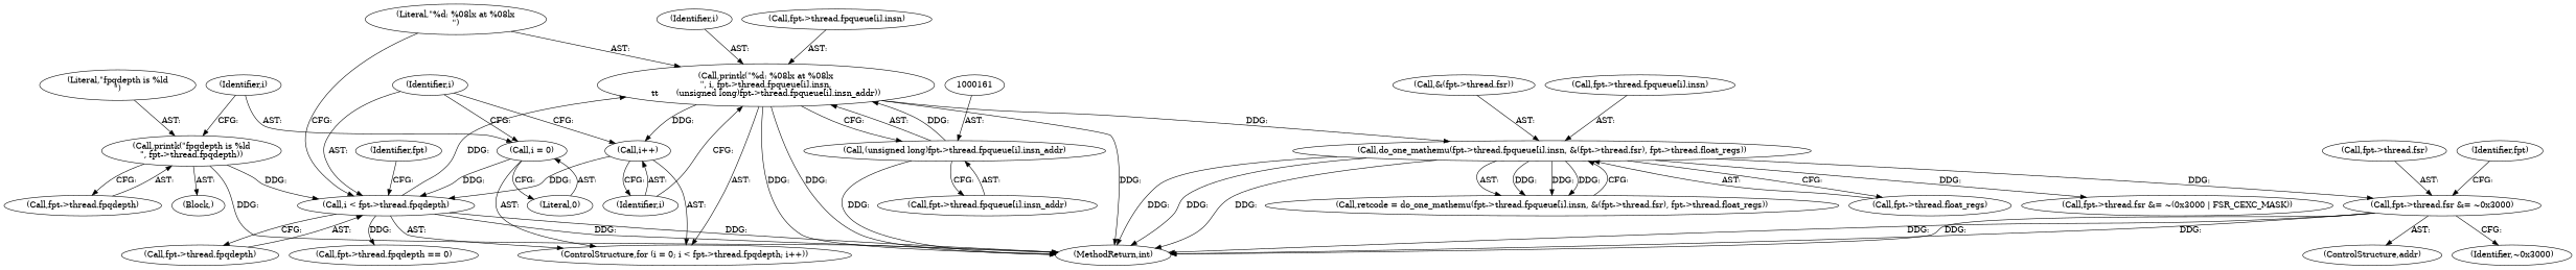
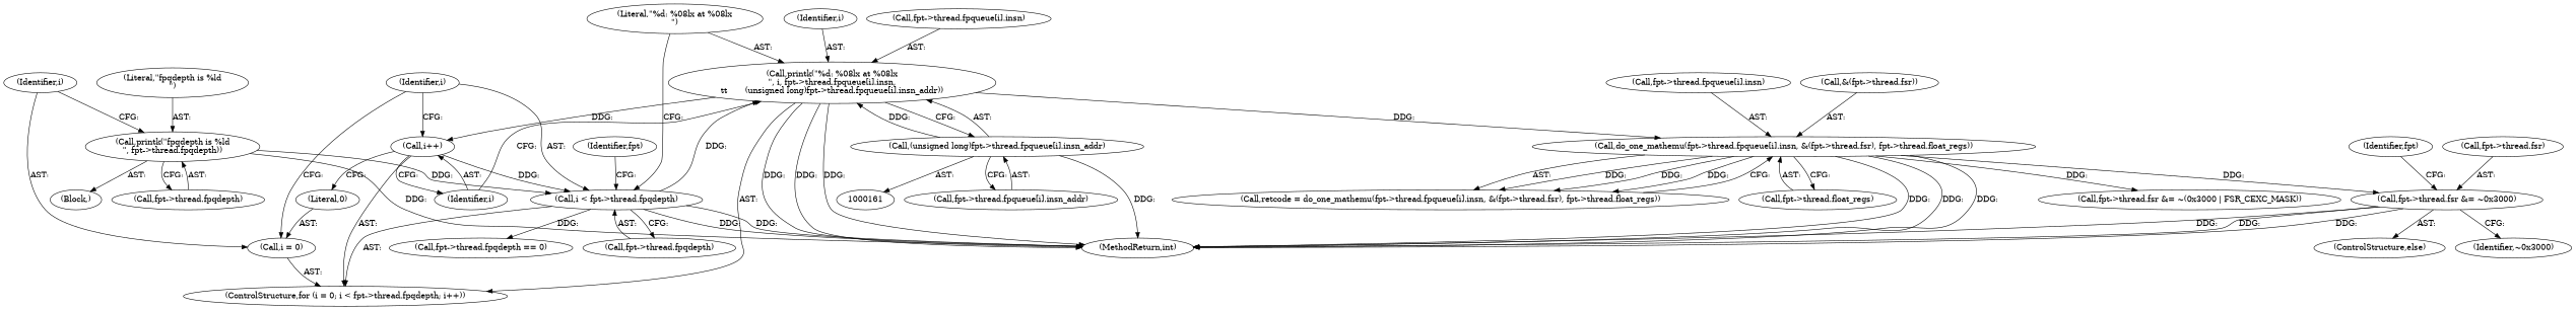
  digraph {
    n1 [label="(Call,fpt->thread.fsr &= ~0x3000)"]
-   n2 [label="(ControlStructure,addr)"]
+   n2 [label="(ControlStructure,else)"]
    n3 [label="(MethodReturn,int)"]
    n4 [label="(Identifier,~0x3000)"]
    n5 [label="(Call,do_one_mathemu(fpt->thread.fpqueue[i].insn, &(fpt->thread.fsr), fpt->thread.float_regs))"]
    n6 [label="(Call,fpt->thread.fsr &= ~(0x3000 | FSR_CEXC_MASK))"]
    n7 [label="(Call,retcode = do_one_mathemu(fpt->thread.fpqueue[i].insn, &(fpt->thread.fsr), fpt->thread.float_regs))"]
    n8 [label="(Call,fpt->thread.float_regs)"]
    n9 [label="(Call,printk(\"%d: %08lx at %08lx\n\", i, fpt->thread.fpqueue[i].insn,\n\t\t       (unsigned long)fpt->thread.fpqueue[i].insn_addr))"]
    n10 [label="(Call,i++)"]
    n11 [label="(Call,(unsigned long)fpt->thread.fpqueue[i].insn_addr)"]
    n12 [label="(ControlStructure,for (i = 0; i < fpt->thread.fpqdepth; i++))"]
    n13 [label="(Call,i < fpt->thread.fpqdepth)"]
    n14 [label="(Identifier,i)"]
    n15 [label="(Call,fpt->thread.fpqueue[i].insn_addr)"]
    n16 [label="(Call,fpt->thread.fpqdepth == 0)"]
    n17 [label="(Call,fpt->thread.fpqdepth)"]
    n18 [label="(Call,i = 0)"]
    n19 [label="(Literal,0)"]
    n20 [label="(Call,printk(\"fpqdepth is %ld\n\", fpt->thread.fpqdepth))"]
    n21 [label="(Block,)"]
    n22 [label="(Call,fpt->thread.fpqdepth)"]
    n23 [label="(Identifier,i)"]
    n24 [label="(Literal,\"fpqdepth is %ld\n\")"]
    n25 [label="(Identifier,fpt)"]
    n26 [label="(Identifier,fpt)"]
    n27 [label="(Identifier,i)"]
    n28 [label="(Call,fpt->thread.fsr)"]
    n29 [label="(Literal,\"%d: %08lx at %08lx\n\")"]
    n30 [label="(Call,fpt->thread.fpqueue[i].insn)"]
    n31 [label="(Call,&(fpt->thread.fsr))"]
    n32 [label="(Call,fpt->thread.fpqueue[i].insn)"]
    n33 [label="(Identifier,i)"]
    1000161
    n1 -> n2 [label="AST: "]
    n1 -> n3 [label="DDG: "]
    n1 -> n3 [label="DDG: "]
    n1 -> n3 [label="DDG: "]
    n1 -> n4 [label="CFG: "]
    n5 -> n1 [label="DDG: "]
    n5 -> n3 [label="DDG: "]
    n5 -> n3 [label="DDG: "]
    n5 -> n3 [label="DDG: "]
    n5 -> n6 [label="DDG: "]
    n5 -> n7 [label="AST: "]
    n5 -> n7 [label="DDG: "]
    n5 -> n7 [label="DDG: "]
    n5 -> n7 [label="DDG: "]
    n5 -> n8 [label="CFG: "]
    n7 -> n5 [label="CFG: "]
    n8 -> n5 [label="AST: "]
    n9 -> n3 [label="DDG: "]
    n9 -> n3 [label="DDG: "]
    n9 -> n3 [label="DDG: "]
    n9 -> n5 [label="DDG: "]
    n9 -> n10 [label="DDG: "]
    n9 -> n11 [label="CFG: "]
    n9 -> n12 [label="AST: "]
    n10 -> n12 [label="AST: "]
    n10 -> n13 [label="DDG: "]
    n10 -> n14 [label="CFG: "]
    n11 -> n3 [label="DDG: "]
    n11 -> n9 [label="AST: "]
    n11 -> n9 [label="DDG: "]
    n11 -> n15 [label="CFG: "]
    n13 -> n3 [label="DDG: "]
    n13 -> n3 [label="DDG: "]
    n13 -> n9 [label="DDG: "]
    n13 -> n12 [label="AST: "]
    n13 -> n16 [label="DDG: "]
    n13 -> n17 [label="CFG: "]
    n14 -> n9 [label="CFG: "]
    n14 -> n10 [label="AST: "]
    n15 -> n11 [label="AST: "]
    n17 -> n13 [label="AST: "]
    n18 -> n12 [label="AST: "]
-   n18 -> n13 [label="DDG: "]
-   n18 -> n19 [label="CFG: "]
+   n10 -> n19 [label="CFG: "]
    n19 -> n18 [label="AST: "]
    n20 -> n3 [label="DDG: "]
    n20 -> n13 [label="DDG: "]
    n20 -> n21 [label="AST: "]
    n20 -> n22 [label="CFG: "]
    n22 -> n20 [label="AST: "]
    n23 -> n9 [label="AST: "]
    n24 -> n20 [label="AST: "]
    n25 -> n13 [label="CFG: "]
    n26 -> n1 [label="CFG: "]
    n27 -> n10 [label="CFG: "]
    n27 -> n13 [label="AST: "]
    n27 -> n18 [label="CFG: "]
    n28 -> n1 [label="AST: "]
    n29 -> n9 [label="AST: "]
    n29 -> n13 [label="CFG: "]
    n30 -> n9 [label="AST: "]
    n31 -> n5 [label="AST: "]
    n32 -> n5 [label="AST: "]
    n33 -> n18 [label="AST: "]
    n33 -> n20 [label="CFG: "]
-   1000161 -> n11 [label="AST: "]
+   n11 -> 1000161 [label="AST: "]
  }
